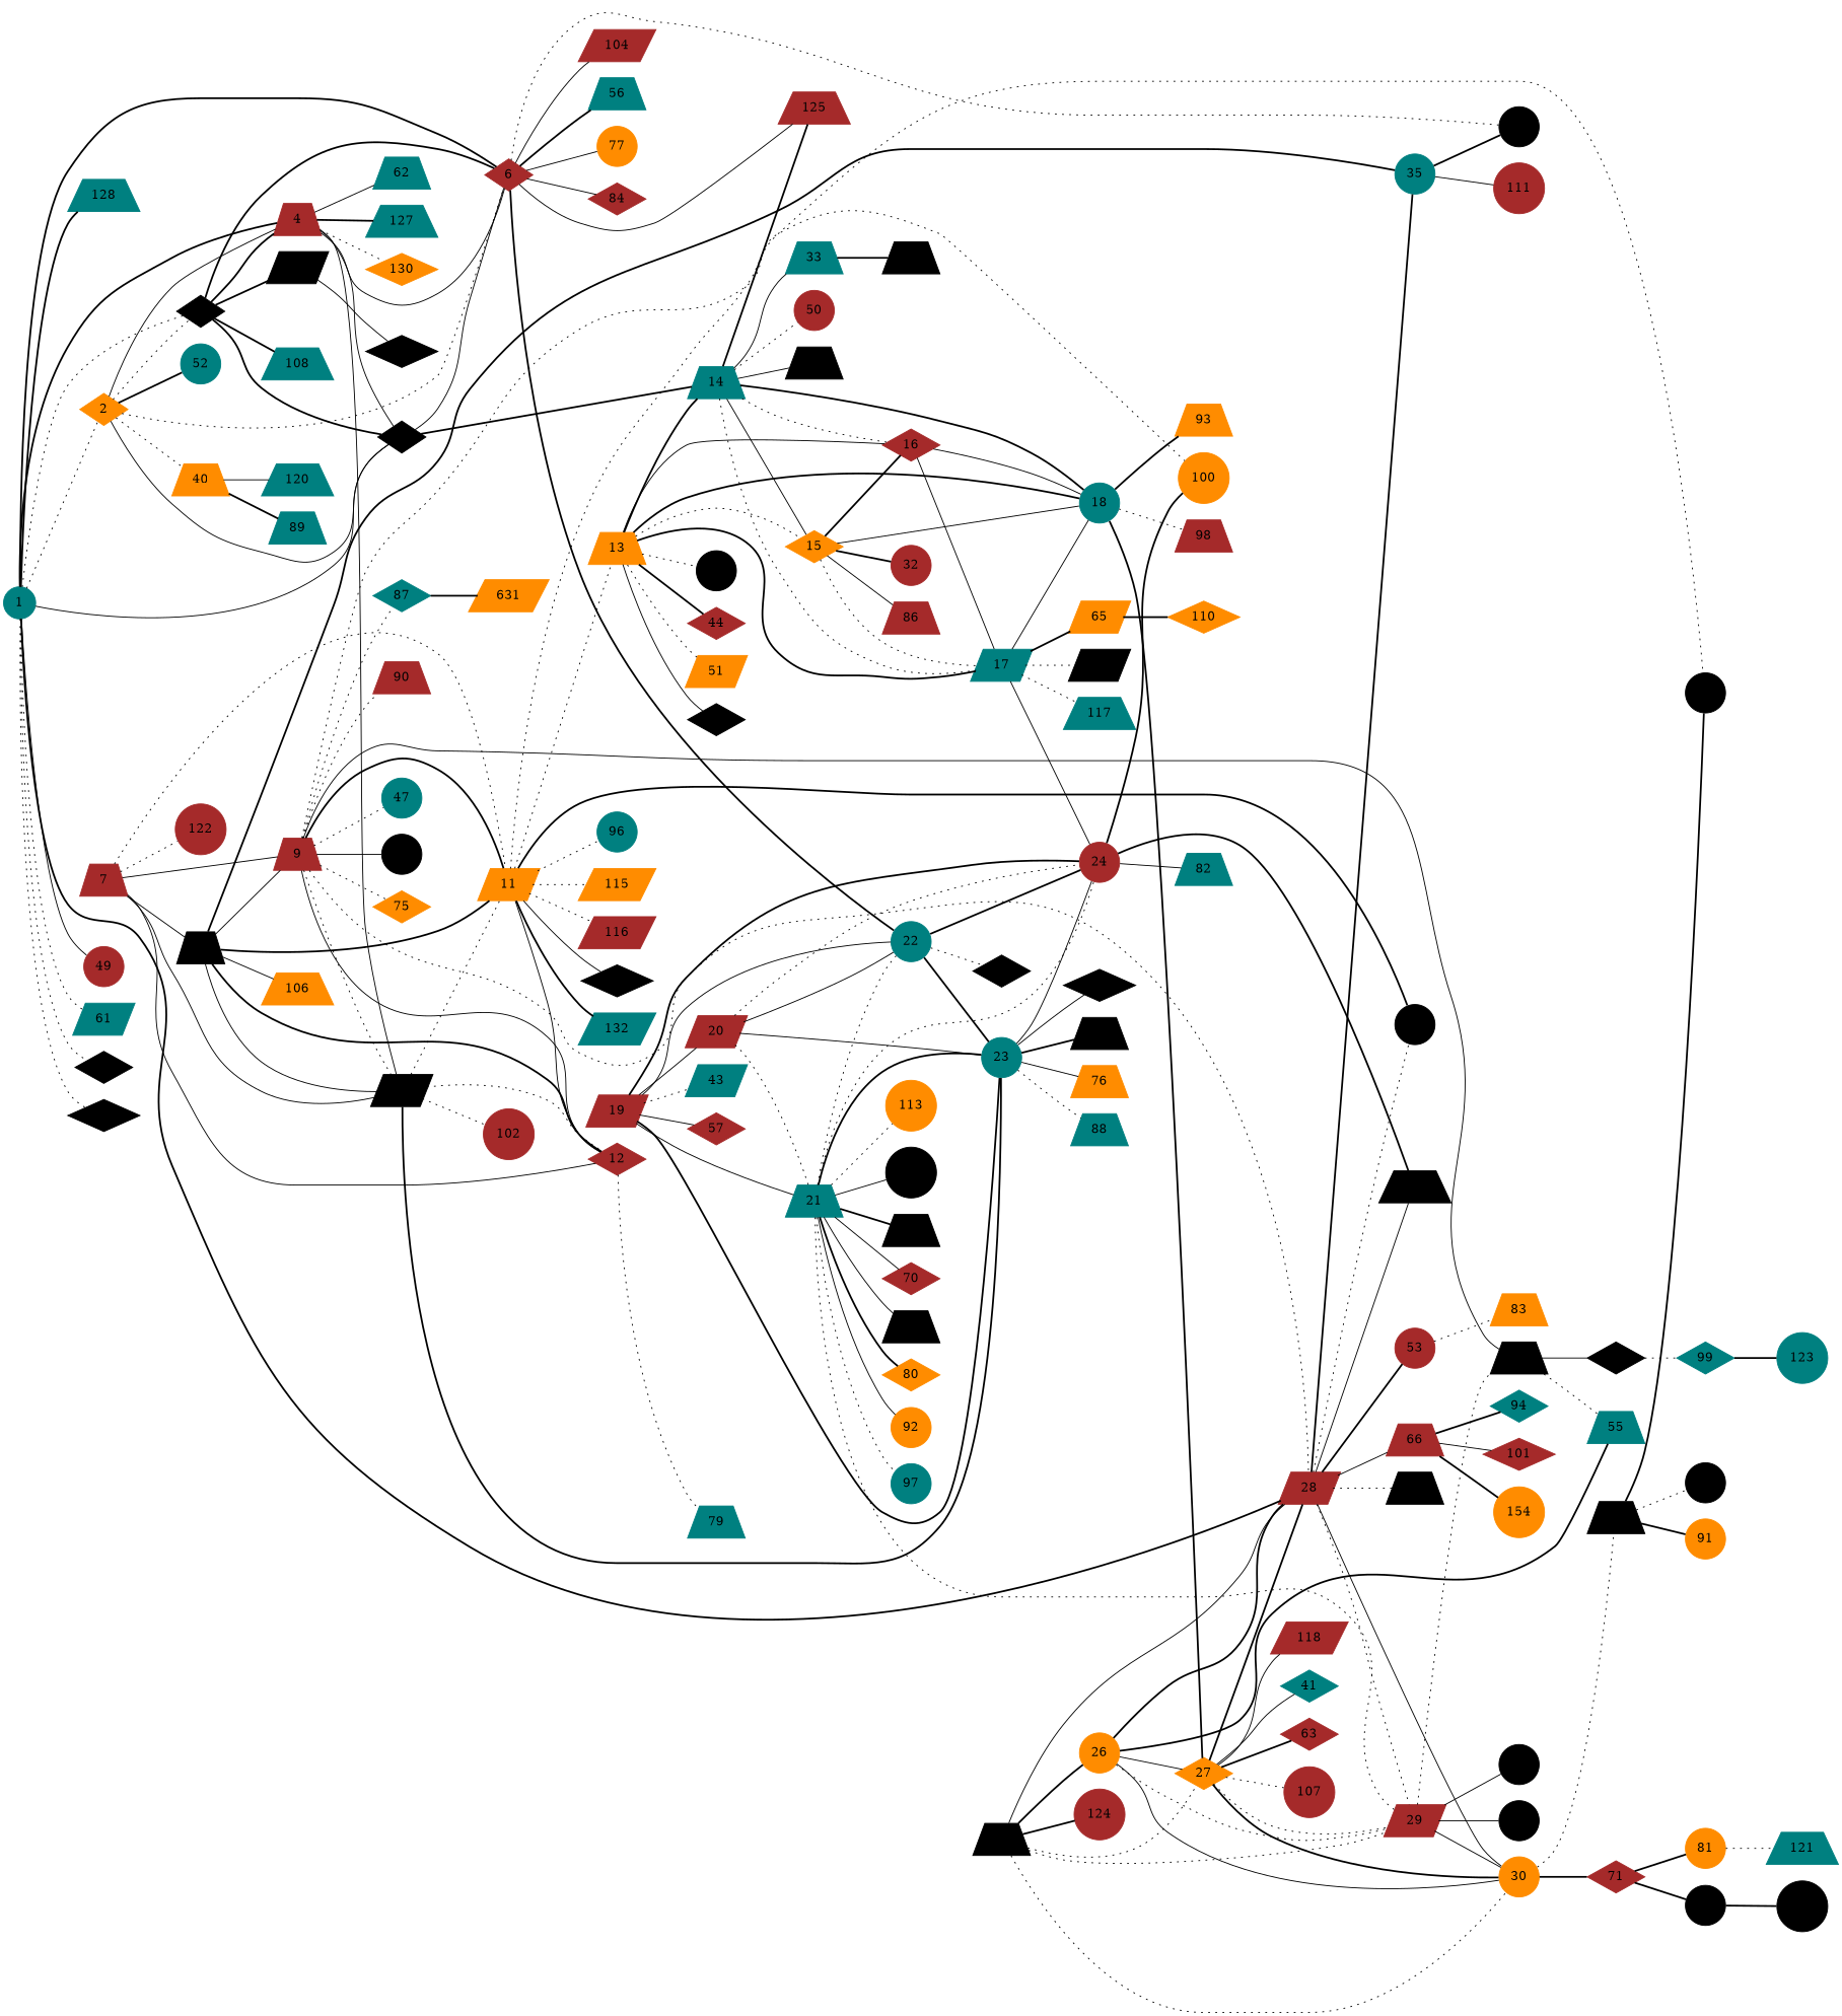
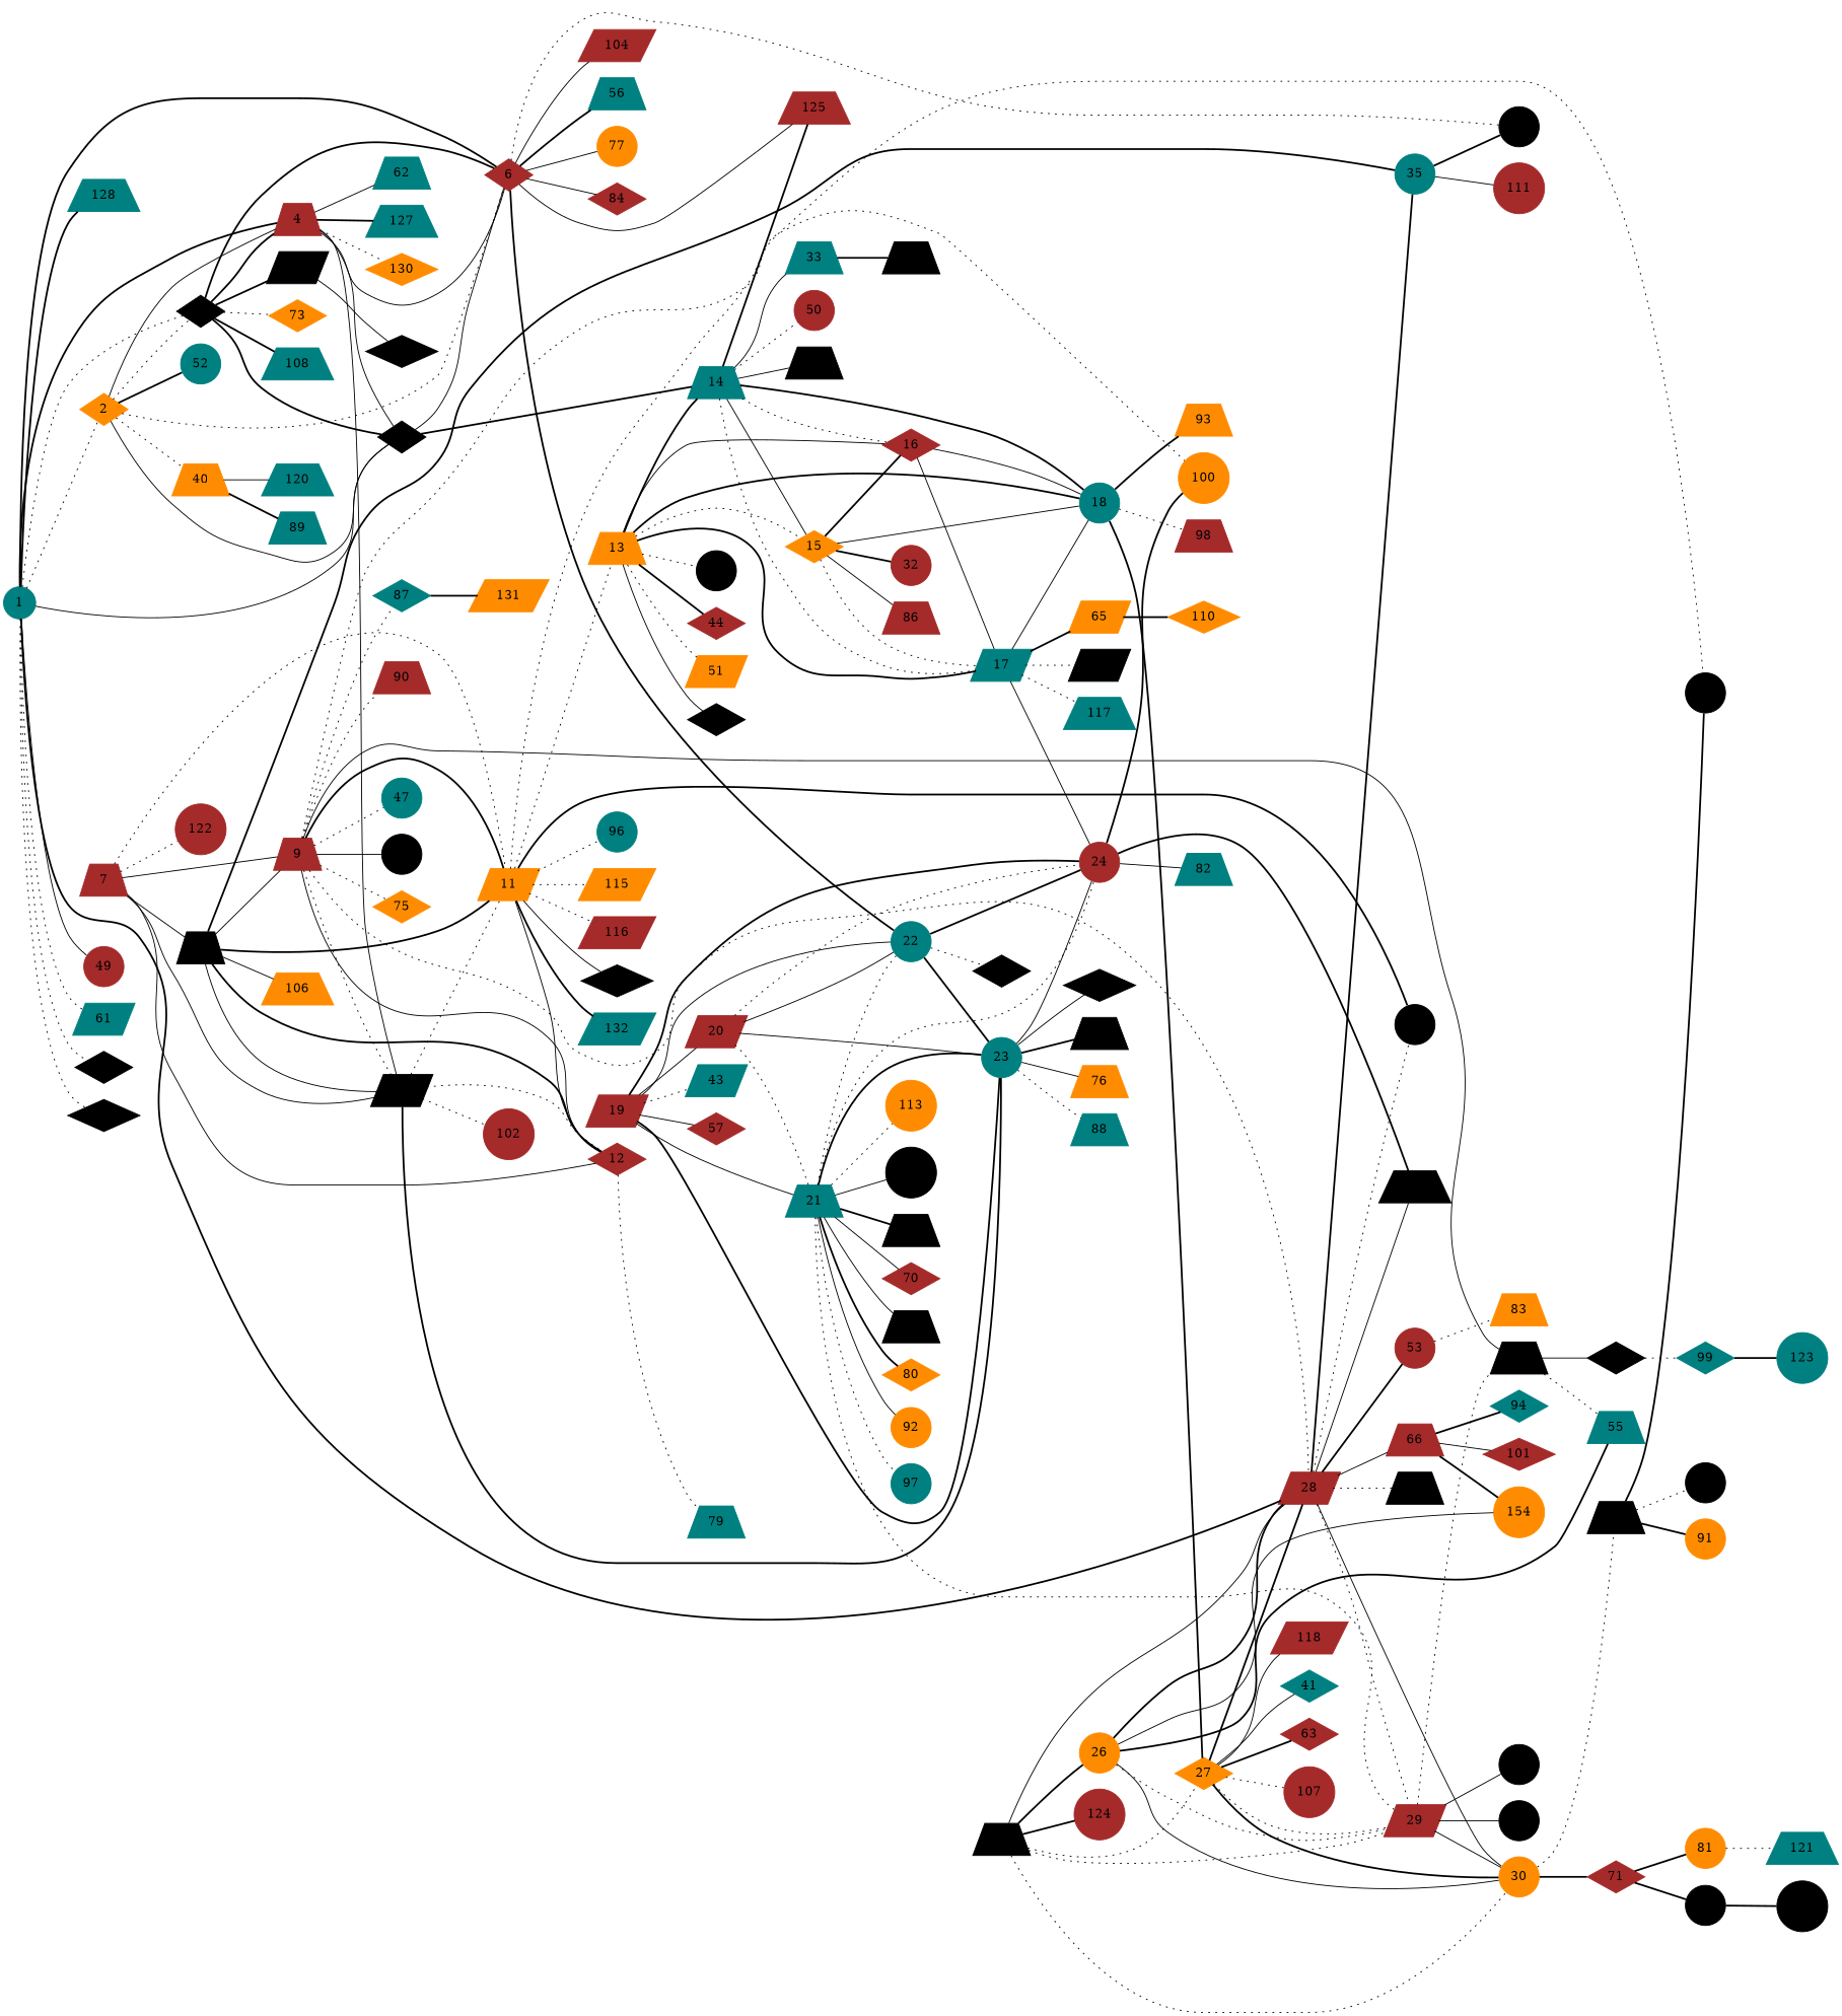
  graph {
    rankdir=LR
    node [color=black shape=trapezium style=filled]
    edge [style=solid]
    1 [color=teal shape=circle]
    2 [color=darkorange shape=diamond]
    3 [shape=diamond]
    4 [color=brown]
    5 [shape=diamond]
    6 [color=brown shape=diamond]
    28 [color=brown shape=parallelogram]
    49 [color=brown shape=circle]
    61 [color=teal shape=parallelogram]
    78 [shape=diamond]
    105 [shape=diamond]
    128 [color=teal]
    40 [color=darkorange]
    52 [color=teal shape=circle]
    36 [shape=parallelogram]
+   73 [color=darkorange shape=diamond]
    108 [color=teal]
    10 [shape=parallelogram]
    62 [color=teal]
    127 [color=teal]
    130 [color=darkorange shape=diamond]
    14 [color=teal]
    22 [color=teal shape=circle]
    39 [shape=circle]
    56 [color=teal]
    77 [color=darkorange shape=circle]
    84 [color=brown shape=diamond]
    104 [color=brown shape=parallelogram]
    125 [color=brown]
    35 [color=teal shape=circle]
    69 [shape=circle]
    29 [color=brown shape=parallelogram]
    112
    30 [color=darkorange shape=circle]
    42
    53 [color=brown shape=circle]
    66 [color=brown]
    89 [color=teal]
    120 [color=teal]
    103 [shape=diamond]
    11 [color=darkorange shape=parallelogram]
    12 [color=brown shape=diamond]
    23 [color=teal shape=circle]
    102 [color=brown shape=circle]
    15 [color=darkorange shape=diamond]
    16 [color=brown shape=diamond]
    17 [color=teal shape=parallelogram]
    18 [color=teal shape=circle]
    33 [color=teal]
    50 [color=brown shape=circle]
    58
    24 [color=brown shape=circle]
    37 [shape=diamond]
    7 [color=brown]
    8
    9 [color=brown]
    122 [color=brown shape=circle]
    106 [color=darkorange]
    38
    47 [color=teal shape=circle]
    60 [shape=circle]
    75 [color=darkorange shape=diamond]
    87 [color=teal shape=diamond]
    90 [color=brown]
    100 [color=darkorange shape=circle]
    13 [color=darkorange]
    67 [shape=circle]
    96 [color=teal shape=circle]
    115 [color=darkorange shape=parallelogram]
    116 [color=brown shape=parallelogram]
    119 [shape=diamond]
    132 [color=teal shape=parallelogram]
    79 [color=teal]
    111 [color=brown shape=circle]
    55 [color=teal]
    95 [shape=diamond]
-   131 [color=darkorange shape=parallelogram label=631]
+   131 [color=darkorange shape=parallelogram]
    72
    76 [color=darkorange]
    88 [color=teal]
    129 [shape=diamond]
    44 [color=brown shape=diamond]
    51 [color=darkorange shape=parallelogram]
    59 [shape=diamond]
    68 [shape=circle]
    32 [color=brown shape=circle]
    86 [color=brown]
    46 [shape=parallelogram]
    65 [color=darkorange shape=parallelogram]
    117 [color=teal]
    27 [color=darkorange shape=diamond]
    93 [color=darkorange]
    98 [color=brown]
    48
    82 [color=teal]
    110 [color=darkorange shape=diamond]
    41 [color=teal shape=diamond]
    63 [color=brown shape=diamond]
    107 [color=brown shape=circle]
    118 [color=brown shape=parallelogram]
    19 [color=brown shape=parallelogram]
    20 [color=brown shape=parallelogram]
    21 [color=teal]
    43 [color=teal shape=parallelogram]
    57 [color=brown shape=diamond]
    34
    70 [color=brown shape=diamond]
    74
    80 [color=darkorange shape=diamond]
    92 [color=darkorange shape=circle]
    97 [color=teal shape=circle]
    113 [color=darkorange shape=circle]
    126 [shape=circle]
    31 [shape=circle]
    64 [shape=circle]
    25
    26 [color=darkorange shape=circle]
    124 [color=brown shape=circle]
    45
    71 [color=brown shape=diamond]
    83 [color=darkorange]
    94 [color=teal shape=diamond]
    101 [color=brown shape=diamond]
    n124 [color=darkorange label=154 shape=circle]
    54 [shape=circle]
    91 [color=darkorange shape=circle]
    81 [color=darkorange shape=circle]
    85 [shape=circle]
    99 [color=teal shape=diamond]
    121 [color=teal]
    109 [shape=circle]
    123 [color=teal shape=circle]
    1 -- 2 [style=dotted]
    1 -- 3 [style=dotted]
    1 -- 4 [style=bold]
    1 -- 5
    1 -- 6 [style=bold]
    1 -- 28 [style=bold]
    1 -- 49
    1 -- 61 [style=dotted]
    1 -- 78 [style=dotted]
    1 -- 105 [style=dotted]
    1 -- 128 [style=bold]
    2 -- 3 [style=dotted]
    2 -- 4
    2 -- 5
    2 -- 6 [style=dotted]
    2 -- 40 [style=dotted]
    2 -- 52 [style=bold]
    3 -- 4 [style=bold]
    3 -- 5 [style=bold]
    3 -- 6 [style=bold]
    3 -- 36 [style=bold]
+   3 -- 73 [style=dotted]
    3 -- 108 [style=bold]
    4 -- 5
    4 -- 6
    4 -- 10
    4 -- 62
    4 -- 127 [style=bold]
    4 -- 130 [style=dotted]
    5 -- 6
    5 -- 14 [style=bold]
    6 -- 22 [style=bold]
    6 -- 39 [style=dotted]
    6 -- 56 [style=bold]
    6 -- 77
    6 -- 84
    6 -- 104
    6 -- 125
    28 -- 35 [style=bold]
    28 -- 69 [style=dotted]
    28 -- 29 [style=dotted]
    28 -- 112
    28 -- 30
    28 -- 42 [style=dotted]
    28 -- 53 [style=bold]
    28 -- 66
    40 -- 89 [style=bold]
    40 -- 120
    36 -- 103
    10 -- 11 [style=dotted]
    10 -- 12 [style=dotted]
    10 -- 23 [style=bold]
    10 -- 102 [style=dotted]
    14 -- 125 [style=bold]
    14 -- 15
    14 -- 16 [style=dotted]
    14 -- 17 [style=dotted]
    14 -- 18 [style=bold]
    14 -- 33
    14 -- 50 [style=dotted]
    14 -- 58
    22 -- 23 [style=bold]
    22 -- 24 [style=bold]
    22 -- 37 [style=dotted]
    35 -- 39 [style=bold]
    35 -- 111
    29 -- 30
    29 -- 38 [style=dotted]
    29 -- 31
    29 -- 64
    30 -- 45 [style=dotted]
    30 -- 71 [style=bold]
    53 -- 83 [style=dotted]
    66 -- 94 [style=bold]
    66 -- 101
    66 -- n124 [style=bold]
    11 -- 69 [style=bold]
    11 -- 12
    11 -- 13 [style=dotted]
    11 -- 67 [style=dotted]
    11 -- 96 [style=dotted]
    11 -- 115 [style=dotted]
    11 -- 116 [style=dotted]
    11 -- 119
    11 -- 132 [style=bold]
    12 -- 79 [style=dotted]
    23 -- 24
    23 -- 72 [style=bold]
    23 -- 76
    23 -- 88 [style=dotted]
    23 -- 129
    15 -- 16 [style=bold]
    15 -- 17 [style=dotted]
    15 -- 18
    15 -- 32 [style=bold]
    15 -- 86
    16 -- 17
    16 -- 18
    17 -- 18
    17 -- 24
    17 -- 46 [style=dotted]
    17 -- 65 [style=bold]
    17 -- 117 [style=dotted]
    18 -- 27 [style=bold]
    18 -- 93 [style=bold]
    18 -- 98 [style=dotted]
    33 -- 48 [style=bold]
    24 -- 112 [style=bold]
    24 -- 100 [style=bold]
    24 -- 82
    7 -- 10
    7 -- 11 [style=dotted]
    7 -- 12
    7 -- 8
    7 -- 9
    7 -- 122 [style=dotted]
    8 -- 10
    8 -- 35 [style=bold]
    8 -- 11 [style=bold]
    8 -- 12 [style=bold]
    8 -- 9
    8 -- 106
    9 -- 28 [style=dotted]
    9 -- 10 [style=dotted]
    9 -- 11 [style=bold]
    9 -- 12
    9 -- 38
    9 -- 47 [style=dotted]
    9 -- 60
    9 -- 75 [style=dotted]
    9 -- 87 [style=dotted]
    9 -- 90 [style=dotted]
    9 -- 100 [style=dotted]
    38 -- 55 [style=dotted]
    38 -- 95
    87 -- 131 [style=bold]
    13 -- 14 [style=bold]
    13 -- 15 [style=dotted]
    13 -- 16
    13 -- 17 [style=bold]
    13 -- 18 [style=bold]
    13 -- 44 [style=bold]
    13 -- 51 [style=dotted]
    13 -- 59
    13 -- 68 [style=dotted]
    95 -- 99 [style=dotted]
    65 -- 110 [style=bold]
    27 -- 28 [style=bold]
    27 -- 29 [style=dotted]
    27 -- 30 [style=bold]
    27 -- 41
    27 -- 63 [style=bold]
    27 -- 107 [style=dotted]
    27 -- 118
    19 -- 22
    19 -- 23 [style=bold]
    19 -- 24 [style=bold]
    19 -- 20
    19 -- 21
    19 -- 43 [style=dotted]
    19 -- 57
    20 -- 22
    20 -- 23
    20 -- 24 [style=dotted]
    20 -- 21 [style=dotted]
    21 -- 22 [style=dotted]
    21 -- 29 [style=dotted]
    21 -- 23 [style=bold]
    21 -- 24 [style=dotted]
    21 -- 34 [style=bold]
    21 -- 70
    21 -- 74
    21 -- 80 [style=bold]
    21 -- 92
    21 -- 97 [style=dotted]
    21 -- 113 [style=dotted]
    21 -- 126
    25 -- 28
    25 -- 29 [style=dotted]
    25 -- 30 [style=dotted]
    25 -- 27 [style=dotted]
    25 -- 26 [style=bold]
    25 -- 124 [style=bold]
    26 -- 28 [style=bold]
    26 -- 29 [style=dotted]
    26 -- 30
    26 -- 55 [style=bold]
-   26 -- 27
+   26 -- n124
    45 -- 67 [style=bold]
    45 -- 54 [style=dotted]
    45 -- 91 [style=bold]
    71 -- 81 [style=bold]
    71 -- 85 [style=bold]
    81 -- 121 [style=dotted]
    85 -- 109 [style=bold]
    99 -- 123 [style=bold]
  }
